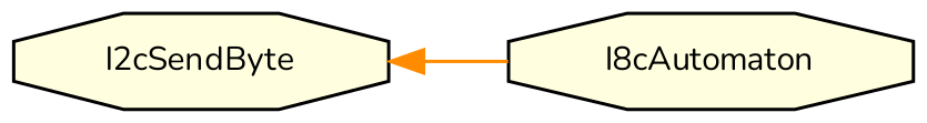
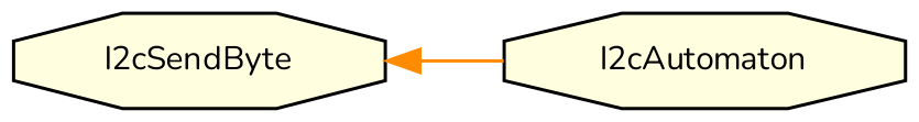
  digraph {
    rankdir=LR
    fontname=Nunito
    node [color=black fillcolor=lightyellow fontname=Nunito fontsize=10 shape=octagon style=filled]
    n1 [fontcolor=black height=0.2 label=I2cSendByte width=0.4]
-   n2 [height=0.2 label=I8cAutomaton width=0.4]
+   n2 [height=0.2 label=I2cAutomaton width=0.4]
    n1 -> n2 [color=darkorange dir=back fontname=Nunito fontsize=10 labelfontname=FreeSans labelfontsize=10 style=solid]
  }
